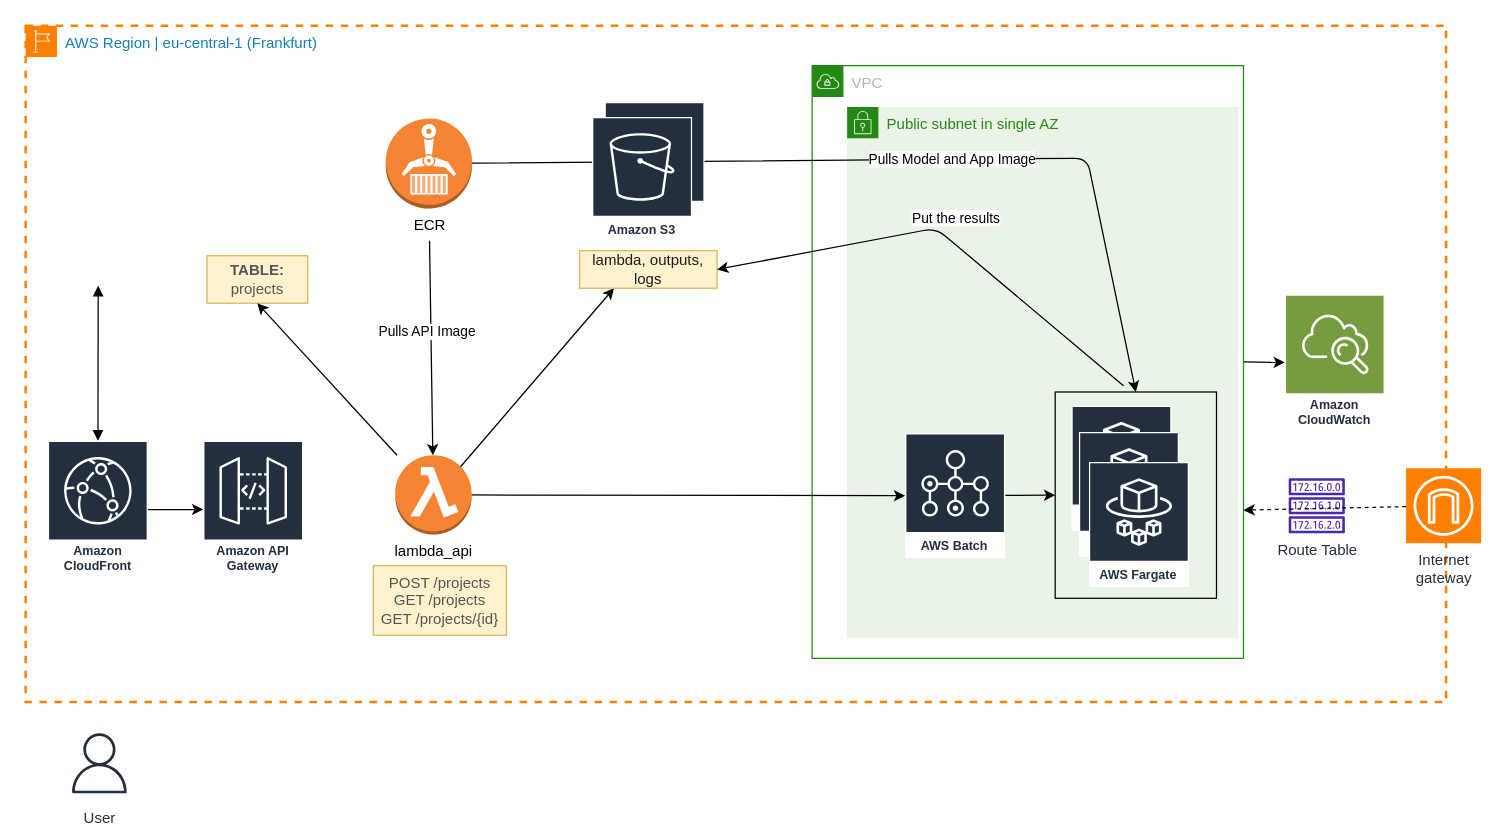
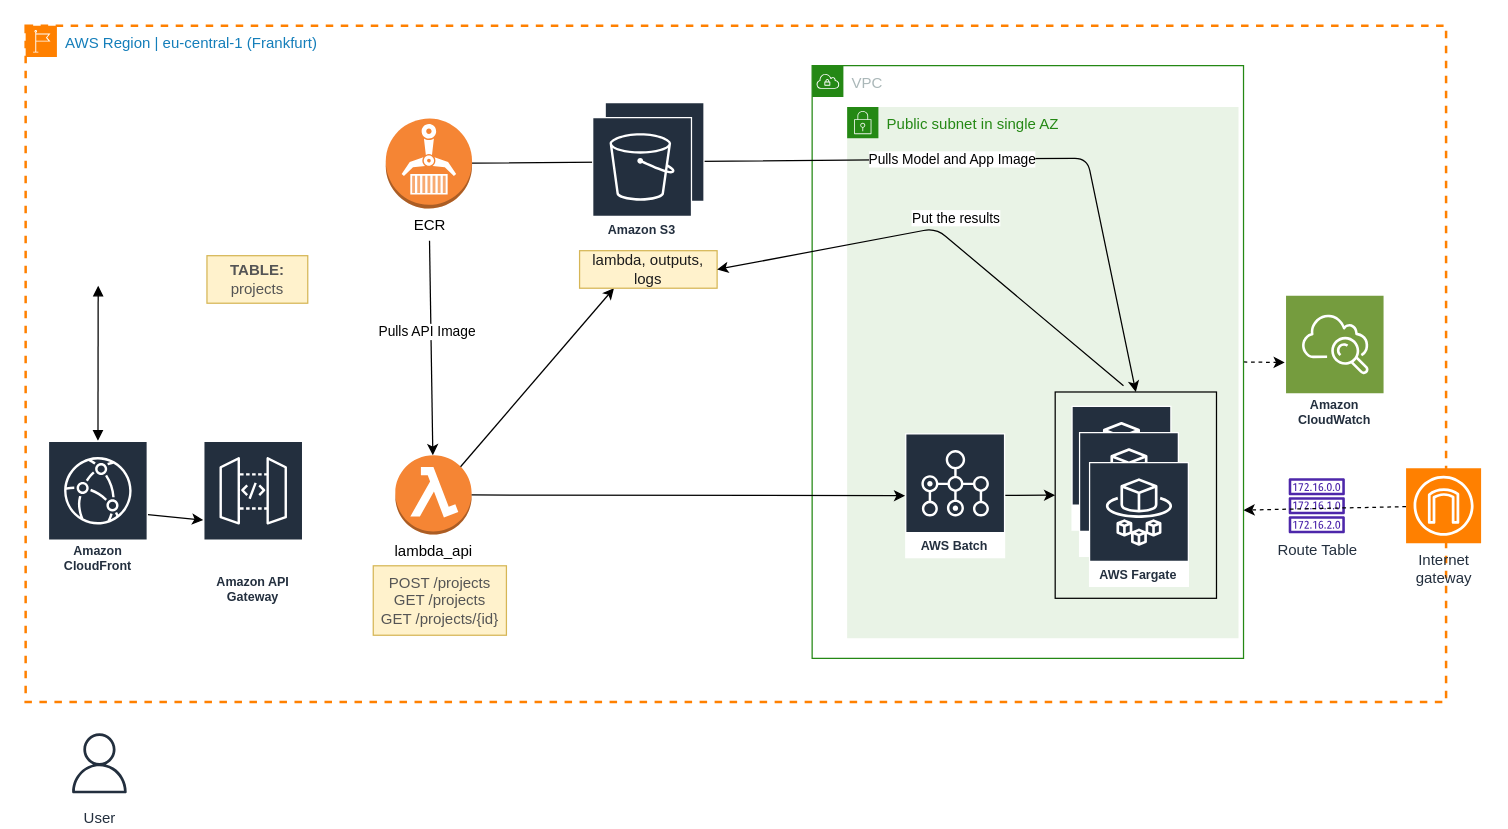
  <mxCell id="0" />
  <mxCell id="1" parent="0" />
  <mxCell id="2" value="User" style="outlineConnect=0;fontColor=#232F3E;gradientColor=none;strokeColor=#232F3E;fillColor=#ffffff;dashed=0;verticalLabelPosition=bottom;verticalAlign=top;align=center;html=1;fontSize=12;fontStyle=0;aspect=fixed;shape=mxgraph.aws4.resourceIcon;resIcon=mxgraph.aws4.user;labelBackgroundColor=#FFFFFF;" parent="1" vertex="1"><mxGeometry x="49" y="580" width="60" height="60" as="geometry" /></mxCell>
  <mxCell id="3" value="AWS Region | eu-central-1 (Frankfurt)" style="points=[[0,0],[0.25,0],[0.5,0],[0.75,0],[1,0],[1,0.25],[1,0.5],[1,0.75],[1,1],[0.75,1],[0.5,1],[0.25,1],[0,1],[0,0.75],[0,0.5],[0,0.25]];outlineConnect=0;gradientColor=none;html=1;whiteSpace=wrap;fontSize=12;fontStyle=0;container=1;pointerEvents=0;collapsible=0;recursiveResize=0;shape=mxgraph.aws4.group;grIcon=mxgraph.aws4.group_region;strokeColor=#FF8000;fillColor=none;verticalAlign=top;align=left;spacingLeft=30;fontColor=#147EBA;dashed=1;strokeWidth=2;" parent="1" vertex="1"><mxGeometry x="20" y="20" width="1136" height="541" as="geometry" /></mxCell>
  <mxCell id="4" style="edgeStyle=none;rounded=1;html=1;startArrow=block;startFill=1;endArrow=block;endFill=1;" parent="3" source="8" edge="1"><mxGeometry relative="1" as="geometry"><mxPoint x="58" y="208" as="targetPoint" /></mxGeometry></mxCell>
  <mxCell id="5" style="edgeStyle=none;html=1;" parent="3" target="11" edge="1"><mxGeometry relative="1" as="geometry"><mxPoint x="323" y="172" as="sourcePoint" /></mxGeometry></mxCell>
  <mxCell id="6" value="Pulls API Image" style="edgeLabel;html=1;align=center;verticalAlign=middle;resizable=0;points=[];" parent="5" vertex="1" connectable="0"><mxGeometry x="-0.156" y="-4" relative="1" as="geometry"><mxPoint as="offset" /></mxGeometry></mxCell>
  <mxCell id="7" style="edgeStyle=none;html=1;" parent="3" source="8" target="9" edge="1"><mxGeometry relative="1" as="geometry" /></mxCell>
  <mxCell id="8" value="Amazon CloudFront" style="outlineConnect=0;fontColor=#232F3E;gradientColor=none;strokeColor=#ffffff;fillColor=#232F3E;dashed=0;verticalLabelPosition=middle;verticalAlign=bottom;align=center;html=1;whiteSpace=wrap;fontSize=10;fontStyle=1;spacing=3;shape=mxgraph.aws4.productIcon;prIcon=mxgraph.aws4.cloudfront;" parent="3" vertex="1"><mxGeometry x="17.75" y="332" width="80" height="110" as="geometry" /></mxCell>
- <mxCell id="9" value="Amazon API Gateway" style="outlineConnect=0;fontColor=#232F3E;gradientColor=none;strokeColor=#ffffff;fillColor=#232F3E;dashed=0;verticalLabelPosition=middle;verticalAlign=bottom;align=center;html=1;whiteSpace=wrap;fontSize=10;fontStyle=1;spacing=3;shape=mxgraph.aws4.productIcon;prIcon=mxgraph.aws4.api_gateway;" parent="3" vertex="1"><mxGeometry x="142" y="332" width="80" height="110" as="geometry" /></mxCell>
+ <mxCell id="9" value="Amazon API Gateway" style="outlineConnect=0;fontColor=#232F3E;gradientColor=none;strokeColor=#ffffff;fillColor=#232F3E;dashed=0;verticalLabelPosition=middle;verticalAlign=bottom;align=center;html=1;whiteSpace=wrap;fontSize=10;fontStyle=1;spacing=3;shape=mxgraph.aws4.productIcon;prIcon=mxgraph.aws4.api_gateway;" parent="3" vertex="1"><mxGeometry x="142" y="332" width="80" height="135" as="geometry" /></mxCell>
  <mxCell id="10" value="" style="group" parent="3" vertex="1" connectable="0"><mxGeometry x="281" y="344" width="106.5" height="162" as="geometry" /></mxCell>
  <mxCell id="11" value="lambda_api" style="outlineConnect=0;dashed=0;verticalLabelPosition=bottom;verticalAlign=top;align=center;html=1;shape=mxgraph.aws3.lambda_function;fillColor=#F58534;gradientColor=none;" parent="10" vertex="1"><mxGeometry x="14.64" y="-0.41" width="61.03" height="63.41" as="geometry" /></mxCell>
  <mxCell id="12" value="&lt;span style=&quot;font-weight: normal;&quot;&gt;POST /projects&lt;br&gt;GET /projects&lt;br&gt;GET /projects/{id}&lt;/span&gt;" style="text;html=1;align=center;verticalAlign=middle;whiteSpace=wrap;rounded=0;fontStyle=1;fillColor=#fff2cc;strokeColor=#d6b656;fontColor=#555;" parent="10" vertex="1"><mxGeometry x="-3" y="87.997" width="106.5" height="55.543" as="geometry" /></mxCell>
  <mxCell id="13" value="" style="group" parent="3" vertex="1" connectable="0"><mxGeometry x="145" y="70" width="80.62" height="161" as="geometry" /></mxCell>
  <mxCell id="14" value="TABLE:&lt;br&gt;&lt;span style=&quot;font-weight: normal;&quot;&gt;projects&lt;/span&gt;" style="text;html=1;align=center;verticalAlign=middle;whiteSpace=wrap;rounded=0;fontStyle=1;fillColor=#fff2cc;strokeColor=#d6b656;fontColor=#555;" parent="13" vertex="1"><mxGeometry y="114" width="80.62" height="38" as="geometry" /></mxCell>
- <mxCell id="15" style="edgeStyle=none;html=1;entryX=0.5;entryY=1;entryDx=0;entryDy=0;" parent="3" source="11" target="14" edge="1"><mxGeometry relative="1" as="geometry" /></mxCell>
  <mxCell id="16" style="edgeStyle=none;html=1;exitX=0.855;exitY=0.145;exitDx=0;exitDy=0;exitPerimeter=0;entryX=0.25;entryY=1;entryDx=0;entryDy=0;" parent="3" source="11" target="34" edge="1"><mxGeometry relative="1" as="geometry" /></mxCell>
- <mxCell id="17" style="edgeStyle=none;html=1;exitX=1;exitY=0.5;exitDx=0;exitDy=0;" parent="3" source="18" target="36" edge="1"><mxGeometry relative="1" as="geometry" /></mxCell>
+ <mxCell id="17" style="edgeStyle=none;html=1;exitX=1;exitY=0.5;exitDx=0;exitDy=0;dashed=1;" parent="3" source="18" target="36" edge="1"><mxGeometry relative="1" as="geometry" /></mxCell>
  <mxCell id="18" value="VPC" style="points=[[0,0],[0.25,0],[0.5,0],[0.75,0],[1,0],[1,0.25],[1,0.5],[1,0.75],[1,1],[0.75,1],[0.5,1],[0.25,1],[0,1],[0,0.75],[0,0.5],[0,0.25]];outlineConnect=0;gradientColor=none;html=1;whiteSpace=wrap;fontSize=12;fontStyle=0;container=1;pointerEvents=0;collapsible=0;recursiveResize=0;shape=mxgraph.aws4.group;grIcon=mxgraph.aws4.group_vpc;strokeColor=#248814;fillColor=none;verticalAlign=top;align=left;spacingLeft=30;fontColor=#AAB7B8;dashed=0;" parent="3" vertex="1"><mxGeometry x="629" y="32" width="345" height="474" as="geometry" /></mxCell>
  <mxCell id="19" value="Public subnet in single AZ" style="points=[[0,0],[0.25,0],[0.5,0],[0.75,0],[1,0],[1,0.25],[1,0.5],[1,0.75],[1,1],[0.75,1],[0.5,1],[0.25,1],[0,1],[0,0.75],[0,0.5],[0,0.25]];outlineConnect=0;gradientColor=none;html=1;whiteSpace=wrap;fontSize=12;fontStyle=0;container=1;pointerEvents=0;collapsible=0;recursiveResize=0;shape=mxgraph.aws4.group;grIcon=mxgraph.aws4.group_security_group;grStroke=0;strokeColor=#248814;fillColor=#E9F3E6;verticalAlign=top;align=left;spacingLeft=30;fontColor=#248814;dashed=0;strokeWidth=2;" parent="18" vertex="1"><mxGeometry x="28" y="33" width="313" height="425" as="geometry" /></mxCell>
  <mxCell id="20" style="edgeStyle=none;html=1;entryX=0;entryY=0.5;entryDx=0;entryDy=0;" parent="19" source="21" target="23" edge="1"><mxGeometry relative="1" as="geometry" /></mxCell>
  <mxCell id="21" value="AWS Batch" style="sketch=0;outlineConnect=0;fontColor=#232F3E;gradientColor=none;strokeColor=#ffffff;fillColor=#232F3E;dashed=0;verticalLabelPosition=middle;verticalAlign=bottom;align=center;html=1;whiteSpace=wrap;fontSize=10;fontStyle=1;spacing=3;shape=mxgraph.aws4.productIcon;prIcon=mxgraph.aws4.batch;" parent="19" vertex="1"><mxGeometry x="46.38" y="261" width="80" height="100" as="geometry" /></mxCell>
  <mxCell id="22" value="" style="group" parent="19" vertex="1" connectable="0"><mxGeometry x="166.38" y="228" width="129" height="189" as="geometry" /></mxCell>
  <mxCell id="23" value="" style="rounded=0;whiteSpace=wrap;html=1;fillColor=none;" parent="22" vertex="1"><mxGeometry width="129" height="165" as="geometry" /></mxCell>
  <mxCell id="24" value="AWS Fargate" style="sketch=0;outlineConnect=0;fontColor=#232F3E;gradientColor=none;strokeColor=#ffffff;fillColor=#232F3E;dashed=0;verticalLabelPosition=middle;verticalAlign=bottom;align=center;html=1;whiteSpace=wrap;fontSize=10;fontStyle=1;spacing=3;shape=mxgraph.aws4.productIcon;prIcon=mxgraph.aws4.fargate;" parent="22" vertex="1"><mxGeometry x="13" y="11" width="80" height="100" as="geometry" /></mxCell>
  <mxCell id="25" value="AWS Fargate" style="sketch=0;outlineConnect=0;fontColor=#232F3E;gradientColor=none;strokeColor=#ffffff;fillColor=#232F3E;dashed=0;verticalLabelPosition=middle;verticalAlign=bottom;align=center;html=1;whiteSpace=wrap;fontSize=10;fontStyle=1;spacing=3;shape=mxgraph.aws4.productIcon;prIcon=mxgraph.aws4.fargate;" parent="22" vertex="1"><mxGeometry x="19" y="32" width="80" height="100" as="geometry" /></mxCell>
  <mxCell id="26" value="AWS Fargate" style="sketch=0;outlineConnect=0;fontColor=#232F3E;gradientColor=none;strokeColor=#ffffff;fillColor=#232F3E;dashed=0;verticalLabelPosition=middle;verticalAlign=bottom;align=center;html=1;whiteSpace=wrap;fontSize=10;fontStyle=1;spacing=3;shape=mxgraph.aws4.productIcon;prIcon=mxgraph.aws4.fargate;" parent="22" vertex="1"><mxGeometry x="27" y="56" width="80" height="100" as="geometry" /></mxCell>
  <mxCell id="27" value="" style="shape=image;verticalLabelPosition=bottom;labelBackgroundColor=default;verticalAlign=top;aspect=fixed;imageAspect=0;image=https://upload.wikimedia.org/wikiversity/en/thumb/8/8c/FastAPI_logo.png/800px-FastAPI_logo.png;clipPath=inset(15.74% 9.33% 17.59% 11%);" parent="3" vertex="1"><mxGeometry x="292" y="490" width="73.65" height="22.19" as="geometry" /></mxCell>
  <mxCell id="28" style="edgeStyle=none;html=1;" parent="3" source="11" target="21" edge="1"><mxGeometry relative="1" as="geometry" /></mxCell>
  <mxCell id="29" style="edgeStyle=none;html=1;entryX=0.5;entryY=0;entryDx=0;entryDy=0;" parent="3" source="35" target="23" edge="1"><mxGeometry relative="1" as="geometry"><Array as="points"><mxPoint x="849" y="106" /></Array></mxGeometry></mxCell>
  <mxCell id="30" value="Pulls Model and App Image" style="edgeLabel;html=1;align=center;verticalAlign=middle;resizable=0;points=[];" parent="29" vertex="1" connectable="0"><mxGeometry x="0.229" y="-1" relative="1" as="geometry"><mxPoint x="-36" y="-1" as="offset" /></mxGeometry></mxCell>
  <mxCell id="31" value="" style="group" parent="3" vertex="1" connectable="0"><mxGeometry x="443" y="61" width="110" height="142" as="geometry" /></mxCell>
  <mxCell id="32" value="Amazon S3" style="outlineConnect=0;fontColor=#232F3E;gradientColor=none;strokeColor=#ffffff;fillColor=#232F3E;dashed=0;verticalLabelPosition=middle;verticalAlign=bottom;align=center;html=1;whiteSpace=wrap;fontSize=10;fontStyle=1;spacing=3;shape=mxgraph.aws4.productIcon;prIcon=mxgraph.aws4.s3;" parent="31" vertex="1"><mxGeometry x="20" width="80" height="100" as="geometry" /></mxCell>
  <mxCell id="33" value="Amazon S3" style="outlineConnect=0;fontColor=#232F3E;gradientColor=none;strokeColor=#ffffff;fillColor=#232F3E;dashed=0;verticalLabelPosition=middle;verticalAlign=bottom;align=center;html=1;whiteSpace=wrap;fontSize=10;fontStyle=1;spacing=3;shape=mxgraph.aws4.productIcon;prIcon=mxgraph.aws4.s3;" parent="31" vertex="1"><mxGeometry x="10" y="12" width="80" height="100" as="geometry" /></mxCell>
  <mxCell id="34" value="&lt;span style=&quot;font-weight: normal;&quot;&gt;lambda, outputs, logs&lt;br&gt;&lt;/span&gt;" style="text;html=1;align=center;verticalAlign=middle;whiteSpace=wrap;rounded=0;fontStyle=1;fillColor=#fff2cc;strokeColor=#d6b656;fontColor=#1C1C1C;" parent="31" vertex="1"><mxGeometry y="119" width="110" height="30" as="geometry" /></mxCell>
  <mxCell id="35" value="ECR" style="outlineConnect=0;dashed=0;verticalLabelPosition=bottom;verticalAlign=top;align=center;html=1;shape=mxgraph.aws3.ecr;fillColor=#F58534;gradientColor=none;" parent="3" vertex="1"><mxGeometry x="288" y="74.25" width="69" height="72" as="geometry" /></mxCell>
  <mxCell id="36" value="Amazon CloudWatch" style="sketch=0;outlineConnect=0;fontColor=#232F3E;gradientColor=none;strokeColor=#ffffff;fillColor=#759C3E;dashed=0;verticalLabelPosition=middle;verticalAlign=bottom;align=center;html=1;whiteSpace=wrap;fontSize=10;fontStyle=1;spacing=3;shape=mxgraph.aws4.productIcon;prIcon=mxgraph.aws4.cloudwatch;" parent="3" vertex="1"><mxGeometry x="1007" y="215" width="80" height="110" as="geometry" /></mxCell>
  <mxCell id="37" value="Route Table" style="sketch=0;outlineConnect=0;fontColor=#232F3E;gradientColor=none;fillColor=#4D27AA;strokeColor=none;dashed=0;verticalLabelPosition=bottom;verticalAlign=top;align=center;html=1;fontSize=12;fontStyle=0;aspect=fixed;pointerEvents=1;shape=mxgraph.aws4.route_table;" parent="3" vertex="1"><mxGeometry x="1010" y="362" width="45.16" height="44" as="geometry" /></mxCell>
  <mxCell id="38" value="" style="shape=image;verticalLabelPosition=bottom;labelBackgroundColor=default;verticalAlign=top;aspect=fixed;imageAspect=0;image=https://upload.wikimedia.org/wikipedia/commons/thumb/0/04/Terraform_Logo.svg/1280px-Terraform_Logo.svg.png;" parent="1" vertex="1"><mxGeometry x="1007" y="577" width="116" height="27.89" as="geometry" /></mxCell>
  <mxCell id="39" value="" style="shape=image;verticalLabelPosition=bottom;labelBackgroundColor=default;verticalAlign=top;aspect=fixed;imageAspect=0;image=https://pngimg.com/uploads/github/github_PNG23.png;clipPath=inset(12.16% 10% 14.86% 11%);" parent="1" vertex="1"><mxGeometry x="914" y="577" width="80" height="27.34" as="geometry" /></mxCell>
  <mxCell id="40" style="edgeStyle=none;html=1;entryX=1;entryY=0.75;entryDx=0;entryDy=0;dashed=1;" parent="1" source="41" target="18" edge="1"><mxGeometry relative="1" as="geometry" /></mxCell>
  <mxCell id="41" value="Internet&#10;gateway" style="sketch=0;outlineConnect=0;fontColor=#232F3E;gradientColor=none;strokeColor=#FFFFFF;fillColor=#FF8000;dashed=0;verticalLabelPosition=bottom;verticalAlign=top;align=center;html=1;fontSize=12;fontStyle=0;aspect=fixed;shape=mxgraph.aws4.resourceIcon;resIcon=mxgraph.aws4.internet_gateway;" parent="1" vertex="1"><mxGeometry x="1124" y="374" width="60" height="60" as="geometry" /></mxCell>
  <mxCell id="42" style="edgeStyle=none;html=1;exitX=1;exitY=0.5;exitDx=0;exitDy=0;entryX=1;entryY=0.5;entryDx=0;entryDy=0;" parent="1" target="34" edge="1"><mxGeometry relative="1" as="geometry"><Array as="points"><mxPoint x="748" y="182" /></Array><mxPoint x="898" y="308" as="sourcePoint" /><mxPoint x="387" y="139.972" as="targetPoint" /></mxGeometry></mxCell>
  <mxCell id="43" value="Put the results" style="edgeLabel;html=1;align=center;verticalAlign=middle;resizable=0;points=[];" parent="42" vertex="1" connectable="0"><mxGeometry x="0.229" y="-1" relative="1" as="geometry"><mxPoint x="49" y="-14" as="offset" /></mxGeometry></mxCell>
